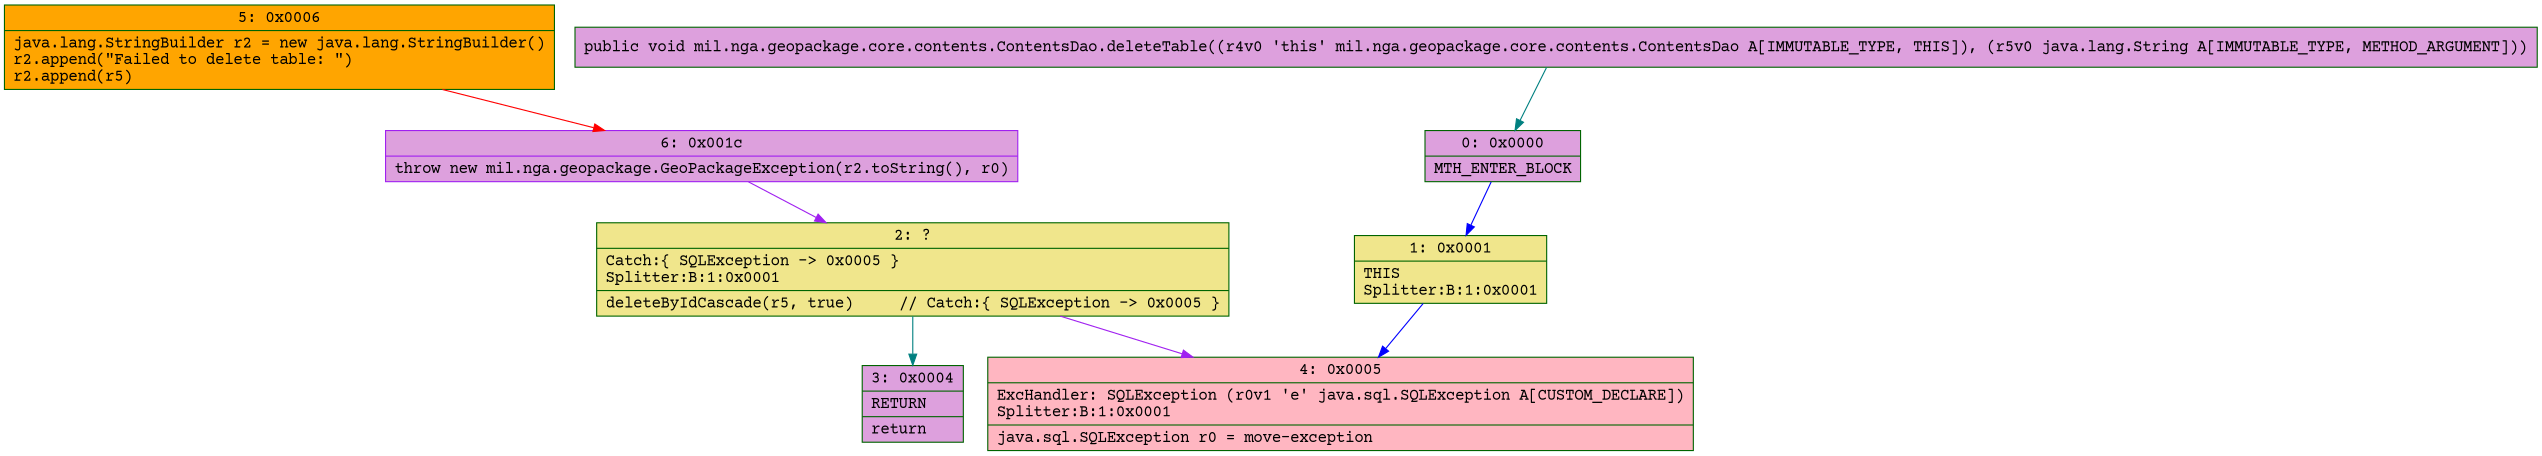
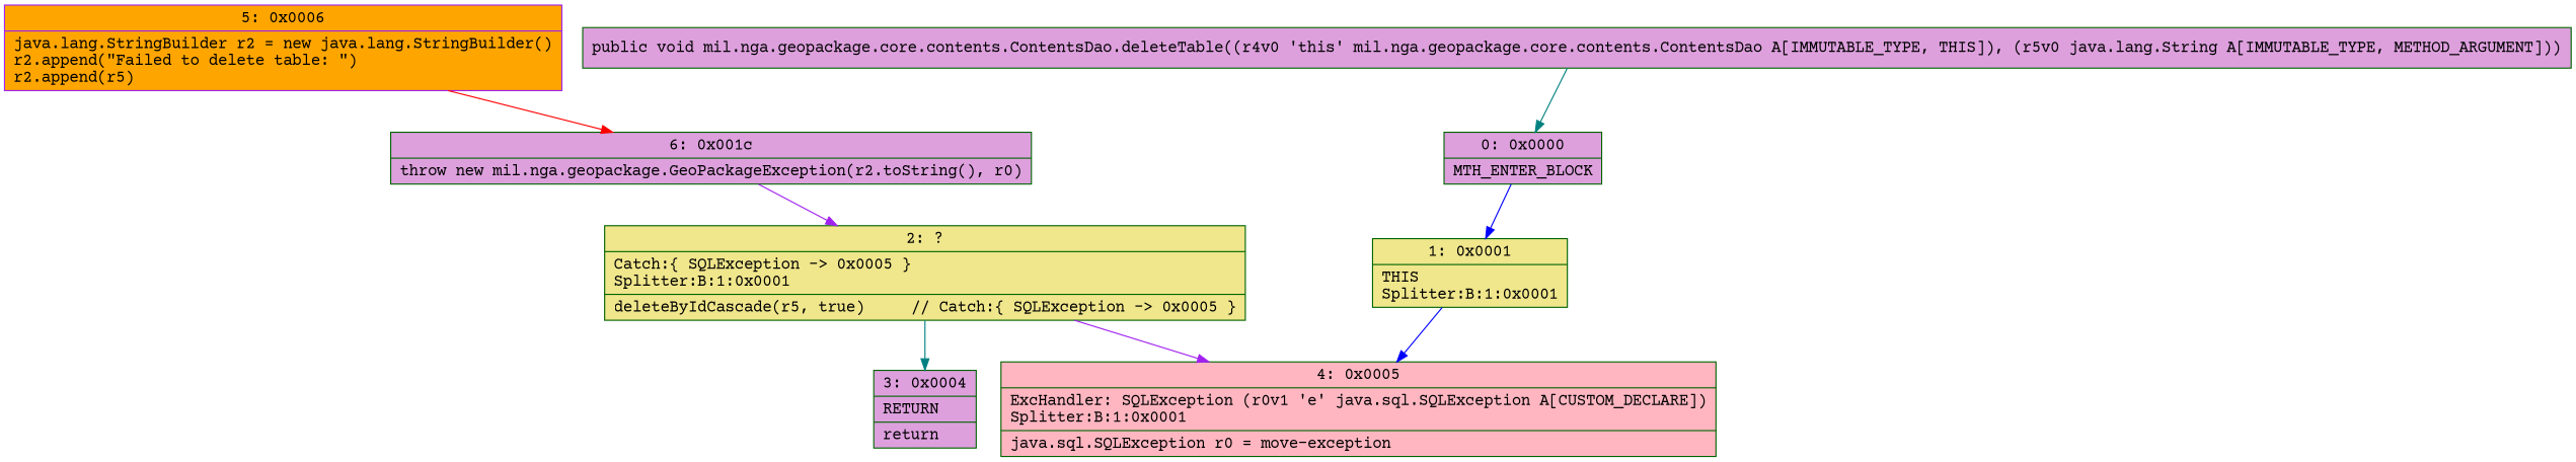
  digraph {
    fontname="Courier Prime"
    node [color=darkgreen fillcolor=plum fontname="Courier Prime" shape=record style=filled]
    edge [color=blue fontname="Courier Prime"]
    n1 [label="{0\:\ 0x0000|MTH_ENTER_BLOCK\l}"]
    n2 [fillcolor=khaki label="{1\:\ 0x0001|THIS\lSplitter:B:1:0x0001\l}"]
    n3 [fillcolor=lightpink label="{4\:\ 0x0005|ExcHandler: SQLException (r0v1 'e' java.sql.SQLException A[CUSTOM_DECLARE])\lSplitter:B:1:0x0001\l|java.sql.SQLException r0 = move\-exception\l}"]
    n4 [fillcolor=khaki label="{2\:\ ?|Catch:\{ SQLException \-\> 0x0005 \}\lSplitter:B:1:0x0001\l|deleteByIdCascade(r5, true)     \/\/ Catch:\{ SQLException \-\> 0x0005 \}\l}"]
    n5 [label="{3\:\ 0x0004|RETURN\l|return\l}"]
-   n6 [fillcolor=orange label="{5\:\ 0x0006|java.lang.StringBuilder r2 = new java.lang.StringBuilder()\lr2.append(\"Failed to delete table: \")\lr2.append(r5)\l}"]
-   n7 [color=purple label="{6\:\ 0x001c|throw new mil.nga.geopackage.GeoPackageException(r2.toString(), r0)\l}"]
+   n6 [color=purple fillcolor=orange label="{5\:\ 0x0006|java.lang.StringBuilder r2 = new java.lang.StringBuilder()\lr2.append(\"Failed to delete table: \")\lr2.append(r5)\l}"]
+   n7 [label="{6\:\ 0x001c|throw new mil.nga.geopackage.GeoPackageException(r2.toString(), r0)\l}"]
    n8 [label="{public void mil.nga.geopackage.core.contents.ContentsDao.deleteTable((r4v0 'this' mil.nga.geopackage.core.contents.ContentsDao A[IMMUTABLE_TYPE, THIS]), (r5v0 java.lang.String A[IMMUTABLE_TYPE, METHOD_ARGUMENT])) }"]
    n1 -> n2
    n2 -> n3
    n4 -> n3 [color=purple]
    n4 -> n5 [color=teal]
    n6 -> n7 [color=red]
    n7 -> n4 [color=purple]
    n8 -> n1 [color=teal]
  }
